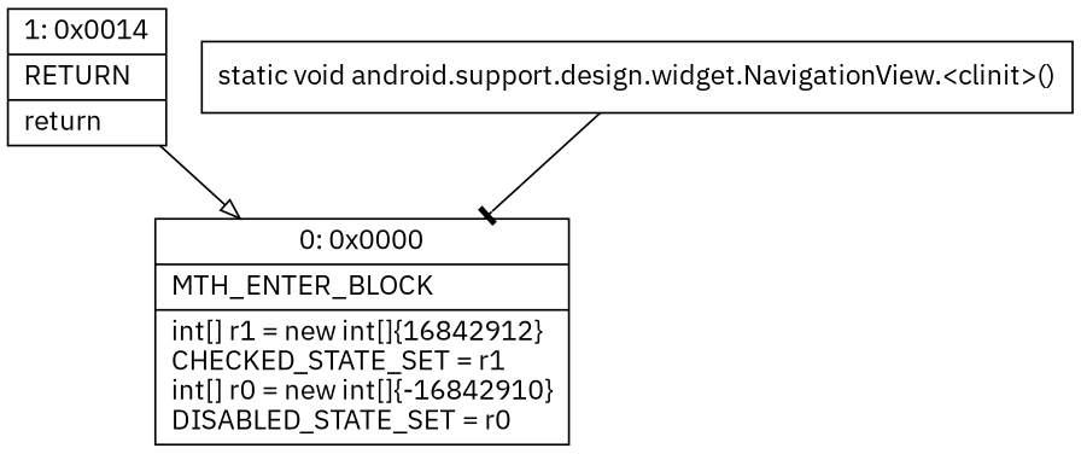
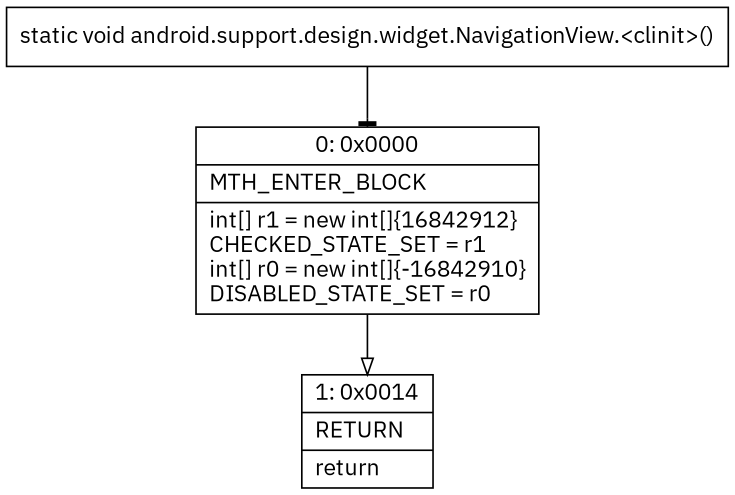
  digraph {
    fontname="IBM Plex Sans"
    node [shape=record fontname="IBM Plex Sans"]
    edge [fontname="IBM Plex Sans"]
    n1 [label="{0\:\ 0x0000|MTH_ENTER_BLOCK\l|int[] r1 = new int[]\{16842912\}\lCHECKED_STATE_SET = r1\lint[] r0 = new int[]\{\-16842910\}\lDISABLED_STATE_SET = r0\l}"]
    n2 [label="{1\:\ 0x0014|RETURN\l|return\l}"]
    n3 [label="{static void android.support.design.widget.NavigationView.\<clinit\>() }"]
-   n2 -> n1 [arrowhead=onormal]
+   n1 -> n2 [arrowhead=onormal]
    n3 -> n1 [arrowhead=tee]
  }
